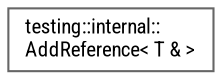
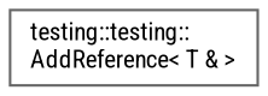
  digraph {
    rankdir=LR
    fontname="Roboto Condensed"
-   n1 [color=grey40 fillcolor=white fontname="Roboto Condensed" fontsize=10 height=0.2 label="testing::internal::\lAddReference\< T & \>" shape=box style=filled width=0.4]
+   n1 [color=grey40 fillcolor=white fontname="Roboto Condensed" fontsize=10 height=0.2 label="testing::testing::\lAddReference\< T & \>" shape=box style=filled width=0.4]
  }
